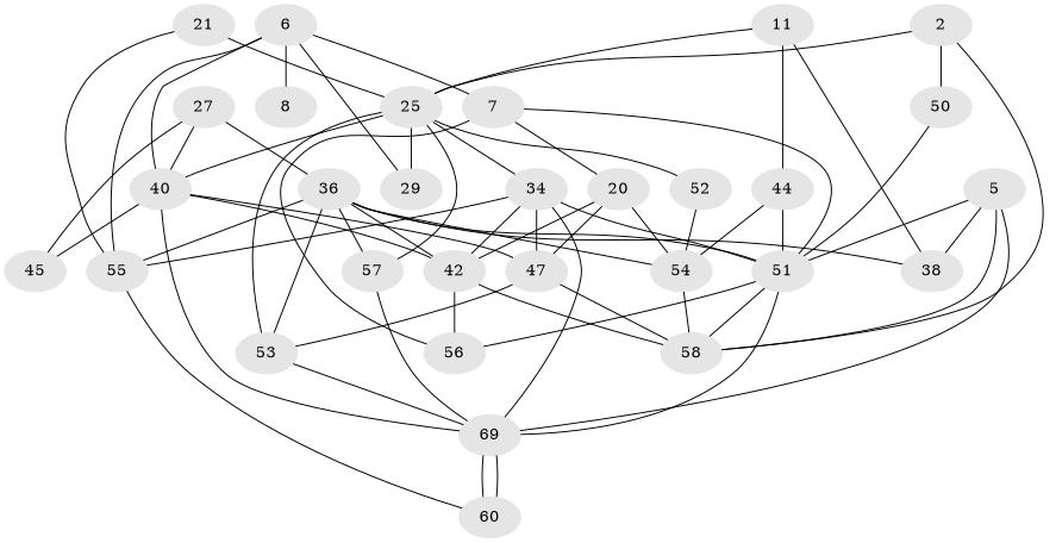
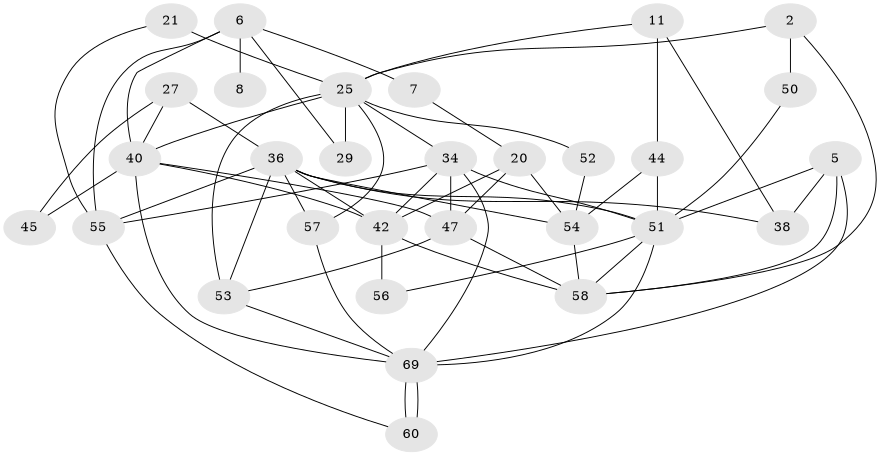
  graph {
    node [color=gray90 style=filled]
    25 [super="+12"]
    29
    40 [super="+18+37"]
    34 [super="+19"]
    52
    53 [super="+15"]
    57 [super="+17"]
    2
    50 [super="+43"]
    58 [super="+28+41"]
    51 [super="+46+24"]
    5
    38
    n14 [label=69 super="+32"]
    56 [super="+48"]
    60
    6
    7
    8
    55 [super="+39"]
    20
    45 [super="+22"]
    42 [super="+1"]
    47
    54 [super="+49"]
    11
    44 [super="+33"]
    21
    36 [super="+31"]
    27
    25 -- 29
    25 -- 40 [weight=3]
    25 -- 34
    25 -- 52
    25 -- 53 [weight=2]
    25 -- 57
    40 -- n14
    40 -- 45
    40 -- 42
    40 -- 47
    34 -- 51
    34 -- n14 [weight=2]
    34 -- 55
    34 -- 42
    34 -- 47 [weight=2]
    52 -- 54
    53 -- n14
    57 -- n14
    2 -- 25 [weight=2]
    2 -- 50 [weight=2]
    2 -- 58
    50 -- 51 [weight=2]
    51 -- 58
    51 -- n14
    51 -- 56
    5 -- 58 [weight=2]
    5 -- 51
    5 -- 38
    5 -- n14
    n14 -- 60 [weight=2]
    n14 -- 60
    6 -- 29
    6 -- 40
    6 -- 7
    6 -- 8
    6 -- 55 [weight=2]
-   7 -- 51
-   7 -- 56 [weight=2]
    7 -- 20
    55 -- 60
    20 -- 42
    20 -- 47
    20 -- 54
    42 -- 58
    42 -- 56 [weight=2]
    47 -- 53
    47 -- 58
    54 -- 58 [weight=2]
    11 -- 25
    11 -- 38
    11 -- 44
    44 -- 51 [weight=3]
    44 -- 54
    21 -- 25 [weight=2]
    21 -- 55
    36 -- 53
    36 -- 57
    36 -- 51 [weight=2]
    36 -- 38
    36 -- 55
    36 -- 42 [weight=2]
    36 -- 54 [weight=3]
    27 -- 40
    27 -- 45 [weight=2]
    27 -- 36
  }
